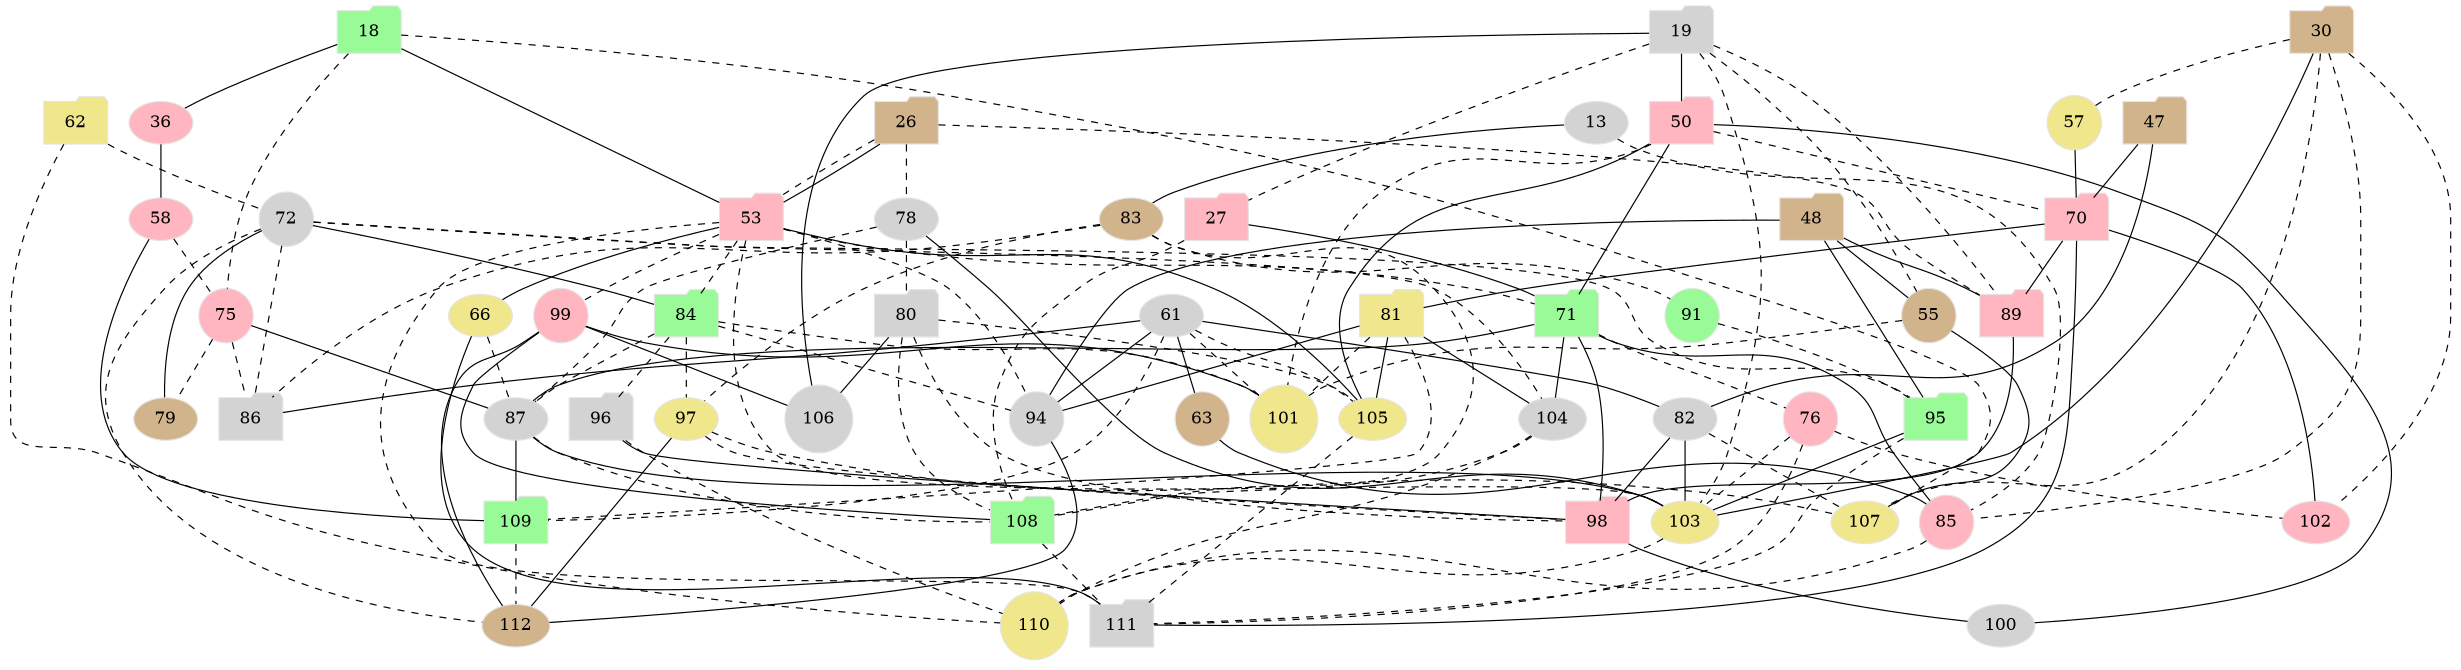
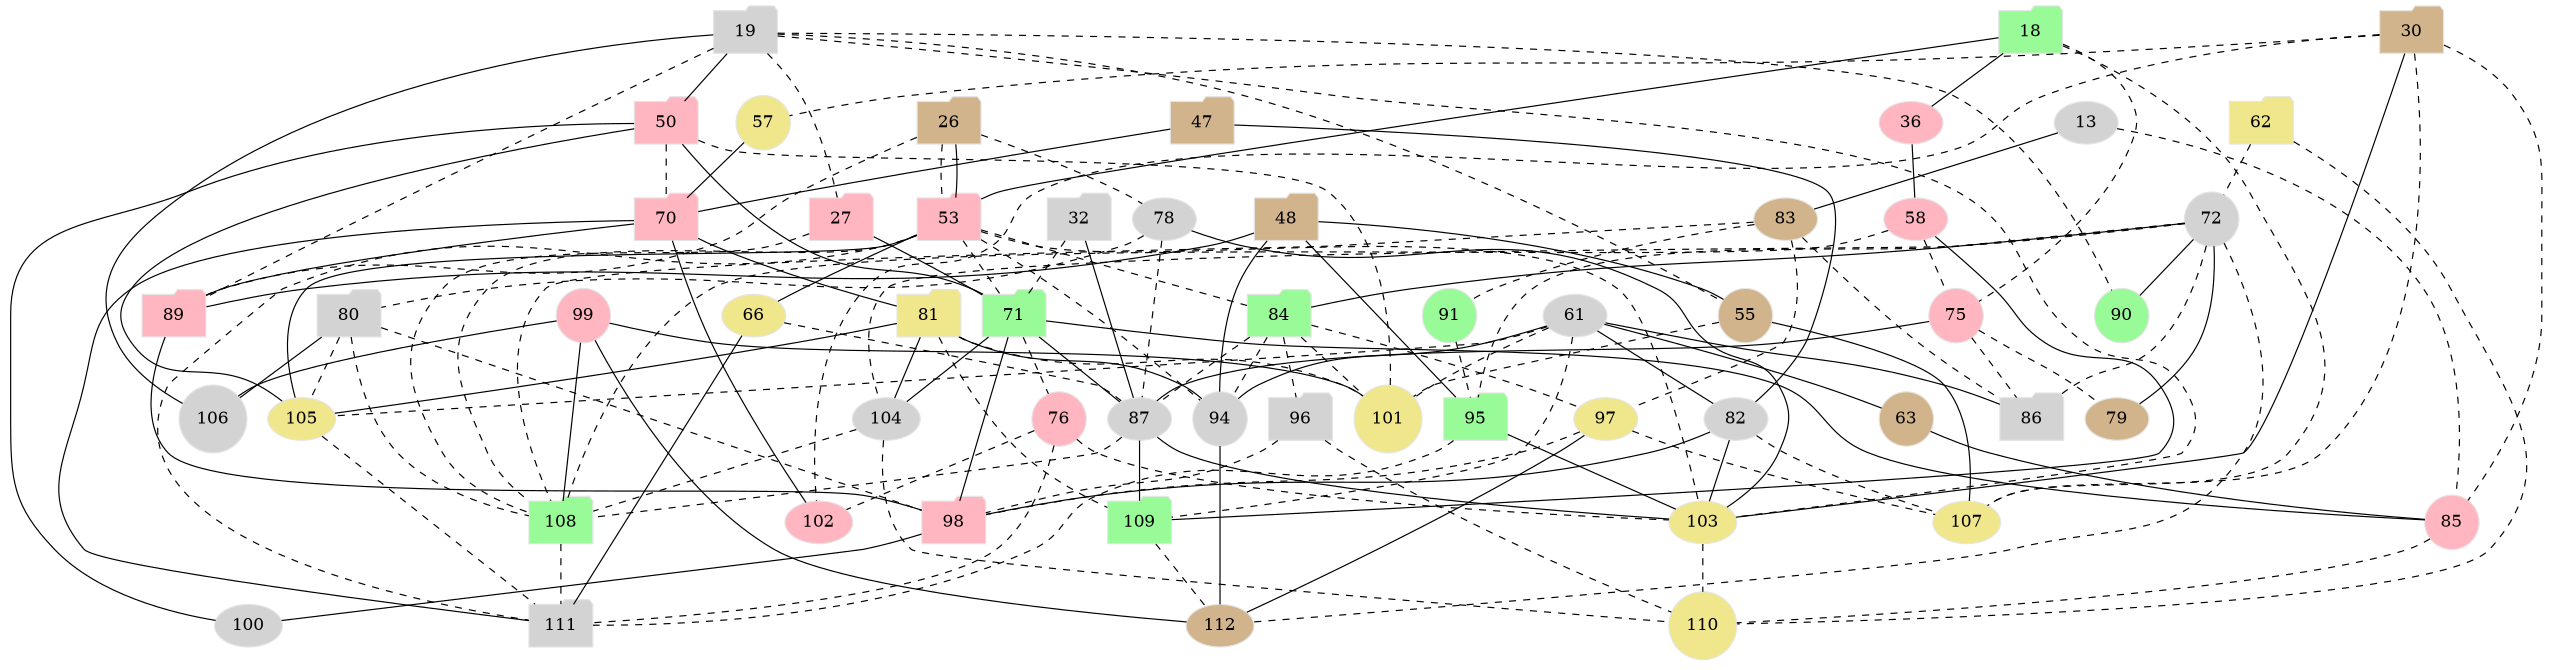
  graph {
    node [color=gray90 fillcolor=lightgrey shape=folder style=filled]
    edge [style=dashed]
    83 [fillcolor=tan shape=ellipse super="+40"]
    108 [fillcolor=palegreen super="+45"]
    86
    91 [fillcolor=palegreen shape=circle]
    97 [fillcolor=khaki shape=ellipse super="+38+77"]
    13 [shape=ellipse]
    85 [fillcolor=lightpink shape=circle super="+68"]
    110 [fillcolor=khaki shape=circle]
    18 [fillcolor=palegreen]
    36 [fillcolor=lightpink shape=ellipse]
    53 [fillcolor=lightpink super="+49+15"]
    75 [fillcolor=lightpink shape=circle super="+56"]
    107 [fillcolor=khaki shape=ellipse super="+7"]
    58 [fillcolor=lightpink shape=ellipse]
    103 [fillcolor=khaki shape=ellipse super="+44+64"]
    71 [fillcolor=palegreen super="+29+67"]
    94 [shape=circle super="+37+51"]
    105 [fillcolor=khaki shape=ellipse super="+35+46"]
    66 [fillcolor=khaki shape=ellipse]
    84 [fillcolor=palegreen super="+73"]
    99 [fillcolor=lightpink shape=circle super="+6+74"]
    111 [super="+60"]
    87 [shape=ellipse super="+22+69"]
    79 [fillcolor=tan shape=ellipse super="+2"]
    27 [fillcolor=lightpink]
    19
    50 [fillcolor=lightpink super="+10"]
    55 [fillcolor=tan shape=circle]
    89 [fillcolor=lightpink]
+   90 [fillcolor=palegreen shape=circle]
    106 [shape=circle]
    70 [fillcolor=lightpink super="+24"]
    100 [shape=ellipse]
    101 [fillcolor=khaki shape=circle]
    98 [fillcolor=lightpink super="+9+52"]
    26 [fillcolor=tan]
    78 [shape=ellipse]
    80 [super="+21"]
    76 [fillcolor=lightpink shape=circle super="+12"]
    104 [shape=ellipse super="+92+88"]
    30 [fillcolor=tan]
    57 [fillcolor=khaki shape=circle]
    102 [fillcolor=lightpink shape=ellipse]
+   32
    109 [fillcolor=palegreen super="+3+93"]
    81 [fillcolor=khaki super="+25"]
    47 [fillcolor=tan]
    82 [shape=ellipse super="+54"]
    48 [fillcolor=tan]
    95 [fillcolor=palegreen super="+34"]
    112 [fillcolor=tan shape=ellipse]
    96
    61 [shape=ellipse super="+8"]
    63 [fillcolor=tan shape=circle]
    72 [shape=circle super="+23+17"]
    62 [fillcolor=khaki]
    83 -- 108
    83 -- 86
    83 -- 91
    83 -- 97
    108 -- 111 [weight=4]
    91 -- 95
    97 -- 107
    97 -- 98
    97 -- 112 [style=solid]
    13 -- 83 [style=solid]
    13 -- 85
    85 -- 110
    18 -- 36 [style=solid]
    18 -- 53 [style=solid]
    18 -- 75
    18 -- 107
    36 -- 58 [style=solid]
    53 -- 103 [weight=2]
    53 -- 71 [weight=2]
    53 -- 94
    53 -- 105 [style=solid]
    53 -- 66 [style=solid]
    53 -- 84 [weight=2]
-   53 -- 99 [weight=2]
+   53 -- 108 [weight=2]
    53 -- 111
    75 -- 86
    75 -- 87 [style=solid]
    75 -- 79
+   58 -- 108
    58 -- 75
    58 -- 109 [style=solid]
    103 -- 110
    71 -- 85 [style=solid weight=3]
    71 -- 87 [style=solid weight=2]
    71 -- 98 [style=solid]
    71 -- 76
    71 -- 104 [style=solid]
    94 -- 112 [style=solid]
    105 -- 111
    66 -- 111 [style=solid]
    66 -- 87
    84 -- 97 [weight=2]
    84 -- 94
    84 -- 87 [weight=3]
    84 -- 101
    84 -- 96
    99 -- 108 [style=solid]
    99 -- 106 [style=solid]
    99 -- 101 [style=solid weight=2]
    99 -- 112 [style=solid]
    87 -- 108 [weight=2]
    87 -- 103 [style=solid]
    87 -- 109 [style=solid weight=3]
    27 -- 108
    27 -- 71 [style=solid]
    19 -- 103
    19 -- 27
    19 -- 50 [style=solid weight=2]
    19 -- 55
    19 -- 89
+   19 -- 90
    19 -- 106 [style=solid]
    50 -- 71 [style=solid]
    50 -- 105 [style=solid weight=2]
    50 -- 70 [weight=2]
    50 -- 100 [style=solid]
    50 -- 101
    55 -- 107 [style=solid]
    55 -- 101
    89 -- 98 [style=solid]
    70 -- 111 [style=solid]
    70 -- 89 [style=solid]
    70 -- 102 [style=solid]
    70 -- 81 [style=solid]
    98 -- 100 [style=solid]
    26 -- 53
    26 -- 53 [style=solid]
    26 -- 89
    26 -- 78
    78 -- 103 [style=solid]
    78 -- 87
    78 -- 80
    80 -- 108
    80 -- 105
    80 -- 106 [style=solid]
    80 -- 98
    76 -- 103
    76 -- 111 [weight=2]
    76 -- 102
    104 -- 108 [weight=2]
    104 -- 110
    30 -- 85 [weight=2]
    30 -- 107
    30 -- 103 [style=solid]
    30 -- 57
    30 -- 102
    57 -- 70 [style=solid]
+   32 -- 71
+   32 -- 87 [style=solid]
    109 -- 112
    81 -- 94 [style=solid]
    81 -- 105 [style=solid]
    81 -- 101
    81 -- 104 [style=solid weight=2]
    81 -- 109
    47 -- 70 [style=solid]
    47 -- 82 [style=solid]
    82 -- 107
    82 -- 103 [style=solid weight=2]
    82 -- 98 [style=solid]
    48 -- 94 [style=solid]
    48 -- 55 [style=solid]
    48 -- 89 [style=solid]
    48 -- 95 [style=solid]
    95 -- 103 [style=solid]
    95 -- 111
    96 -- 110
-   96 -- 98 [style=solid]
+   96 -- 98
    61 -- 86 [style=solid]
    61 -- 94 [style=solid]
    61 -- 105
    61 -- 101 [weight=2]
    61 -- 109
    61 -- 82 [style=solid]
    61 -- 63 [style=solid]
    63 -- 85 [style=solid]
    72 -- 86
    72 -- 84 [style=solid]
    72 -- 79 [style=solid weight=3]
+   72 -- 90 [style=solid]
    72 -- 104 [weight=2]
    72 -- 95
    72 -- 112
    62 -- 110
    62 -- 72 [weight=2]
  }
